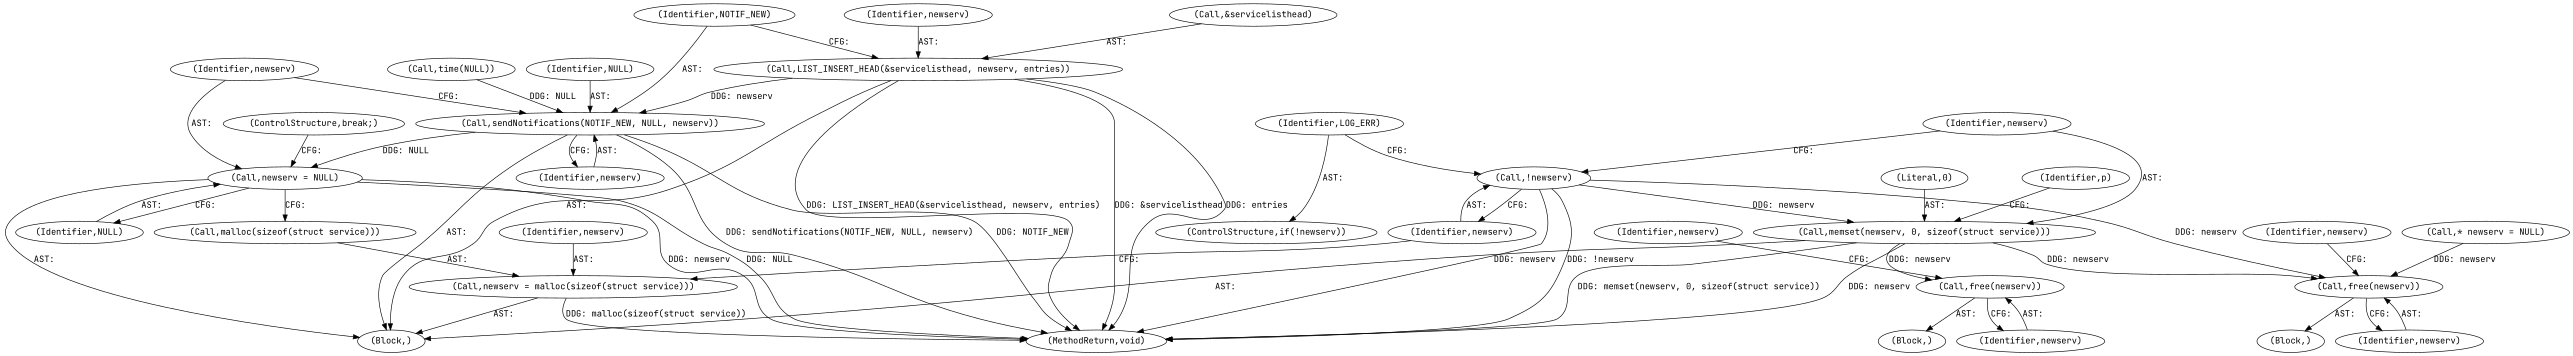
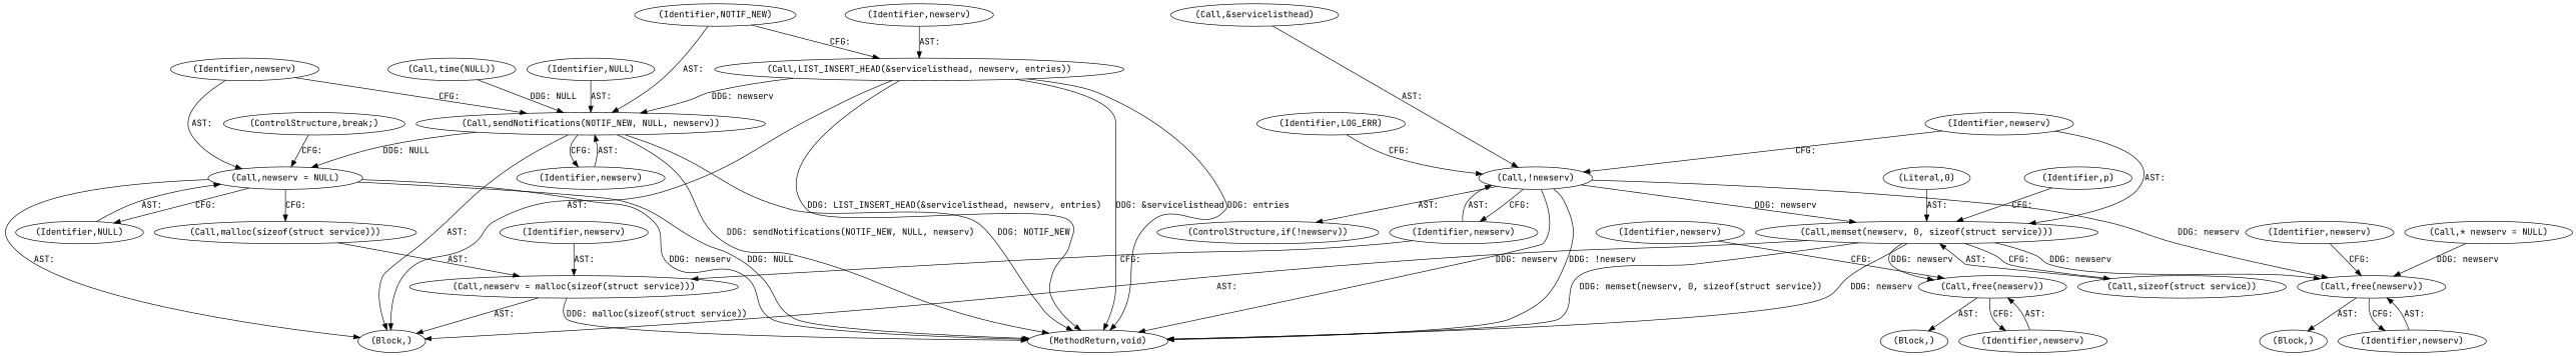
  digraph {
    fontname="JetBrains Mono"
    node [fontname="JetBrains Mono"]
    edge [fontname="JetBrains Mono"]
    n1 [label="(Call,memset(newserv, 0, sizeof(struct service)))"]
    n2 [label="(Call,free(newserv))"]
    n3 [label="(Call,free(newserv))"]
    n4 [label="(MethodReturn,void)"]
+   n5 [label="(Call,sizeof(struct service))"]
    n6 [label="(Block,)"]
    n7 [label="(Block,)"]
    n8 [label="(Identifier,newserv)"]
    n9 [label="(Call,LIST_INSERT_HEAD(&servicelisthead, newserv, entries))"]
    n10 [label="(Call,sendNotifications(NOTIF_NEW, NULL, newserv))"]
    n11 [label="(Block,)"]
    n12 [label="(Identifier,newserv)"]
    n13 [label="(Call,!newserv)"]
    n14 [label="(Identifier,newserv)"]
    n15 [label="(ControlStructure,if(!newserv))"]
    n16 [label="(Call,newserv = malloc(sizeof(struct service)))"]
    n17 [label="(Call,malloc(sizeof(struct service)))"]
    n18 [label="(Call,newserv = NULL)"]
    n19 [label="(Identifier,newserv)"]
    n20 [label="(Identifier,NULL)"]
    n21 [label="(Identifier,newserv)"]
    n22 [label="(Call,&servicelisthead)"]
    n23 [label="(Identifier,newserv)"]
    n24 [label="(Identifier,newserv)"]
    n25 [label="(Literal,0)"]
    n26 [label="(Identifier,newserv)"]
    n27 [label="(Identifier,p)"]
    n28 [label="(Call,time(NULL))"]
    n29 [label="(Identifier,newserv)"]
    n30 [label="(Call,* newserv = NULL)"]
    n31 [label="(Identifier,LOG_ERR)"]
    n32 [label="(Identifier,newserv)"]
    n33 [label="(Identifier,NULL)"]
    n34 [label="(Identifier,NOTIF_NEW)"]
    n35 [label="(ControlStructure,break;)"]
    n1 -> n2 [label="DDG: newserv"]
    n1 -> n3 [label="DDG: newserv"]
    n1 -> n4 [label="DDG: newserv"]
    n1 -> n4 [label="DDG: memset(newserv, 0, sizeof(struct service))"]
+   n1 -> n5 [label="CFG: "]
    n1 -> n6 [label="AST: "]
    n2 -> n7 [label="AST: "]
    n2 -> n8 [label="CFG: "]
    n3 -> n11 [label="AST: "]
    n3 -> n12 [label="CFG: "]
+   n5 -> n1 [label="AST: "]
    n8 -> n2 [label="AST: "]
    n9 -> n4 [label="DDG: LIST_INSERT_HEAD(&servicelisthead, newserv, entries)"]
    n9 -> n4 [label="DDG: &servicelisthead"]
    n9 -> n4 [label="DDG: entries"]
    n9 -> n6 [label="AST: "]
    n9 -> n10 [label="DDG: newserv"]
    n10 -> n4 [label="DDG: sendNotifications(NOTIF_NEW, NULL, newserv)"]
    n10 -> n4 [label="DDG: NOTIF_NEW"]
    n10 -> n6 [label="AST: "]
    n10 -> n18 [label="DDG: NULL"]
    n10 -> n19 [label="CFG: "]
    n12 -> n3 [label="AST: "]
    n13 -> n1 [label="DDG: newserv"]
    n13 -> n3 [label="DDG: newserv"]
    n13 -> n4 [label="DDG: !newserv"]
    n13 -> n4 [label="DDG: newserv"]
    n13 -> n14 [label="CFG: "]
-   n31 -> n15 [label="AST: "]
+   n13 -> n15 [label="AST: "]
    n14 -> n13 [label="AST: "]
    n14 -> n16 [label="CFG: "]
    n16 -> n4 [label="DDG: malloc(sizeof(struct service))"]
    n16 -> n6 [label="AST: "]
    n17 -> n16 [label="AST: "]
    n18 -> n4 [label="DDG: newserv"]
    n18 -> n4 [label="DDG: NULL"]
    n18 -> n6 [label="AST: "]
    n18 -> n17 [label="CFG: "]
    n18 -> n20 [label="CFG: "]
    n19 -> n10 [label="AST: "]
    n20 -> n18 [label="AST: "]
    n21 -> n9 [label="AST: "]
-   n22 -> n9 [label="AST: "]
+   n22 -> n13 [label="AST: "]
    n23 -> n16 [label="AST: "]
    n24 -> n1 [label="AST: "]
    n24 -> n13 [label="CFG: "]
    n25 -> n1 [label="AST: "]
    n26 -> n10 [label="CFG: "]
    n26 -> n18 [label="AST: "]
    n27 -> n1 [label="CFG: "]
    n28 -> n10 [label="DDG: NULL"]
    n29 -> n3 [label="CFG: "]
    n30 -> n3 [label="DDG: newserv"]
    n31 -> n13 [label="CFG: "]
    n32 -> n2 [label="CFG: "]
    n33 -> n10 [label="AST: "]
    n34 -> n9 [label="CFG: "]
    n34 -> n10 [label="AST: "]
    n35 -> n18 [label="CFG: "]
  }
